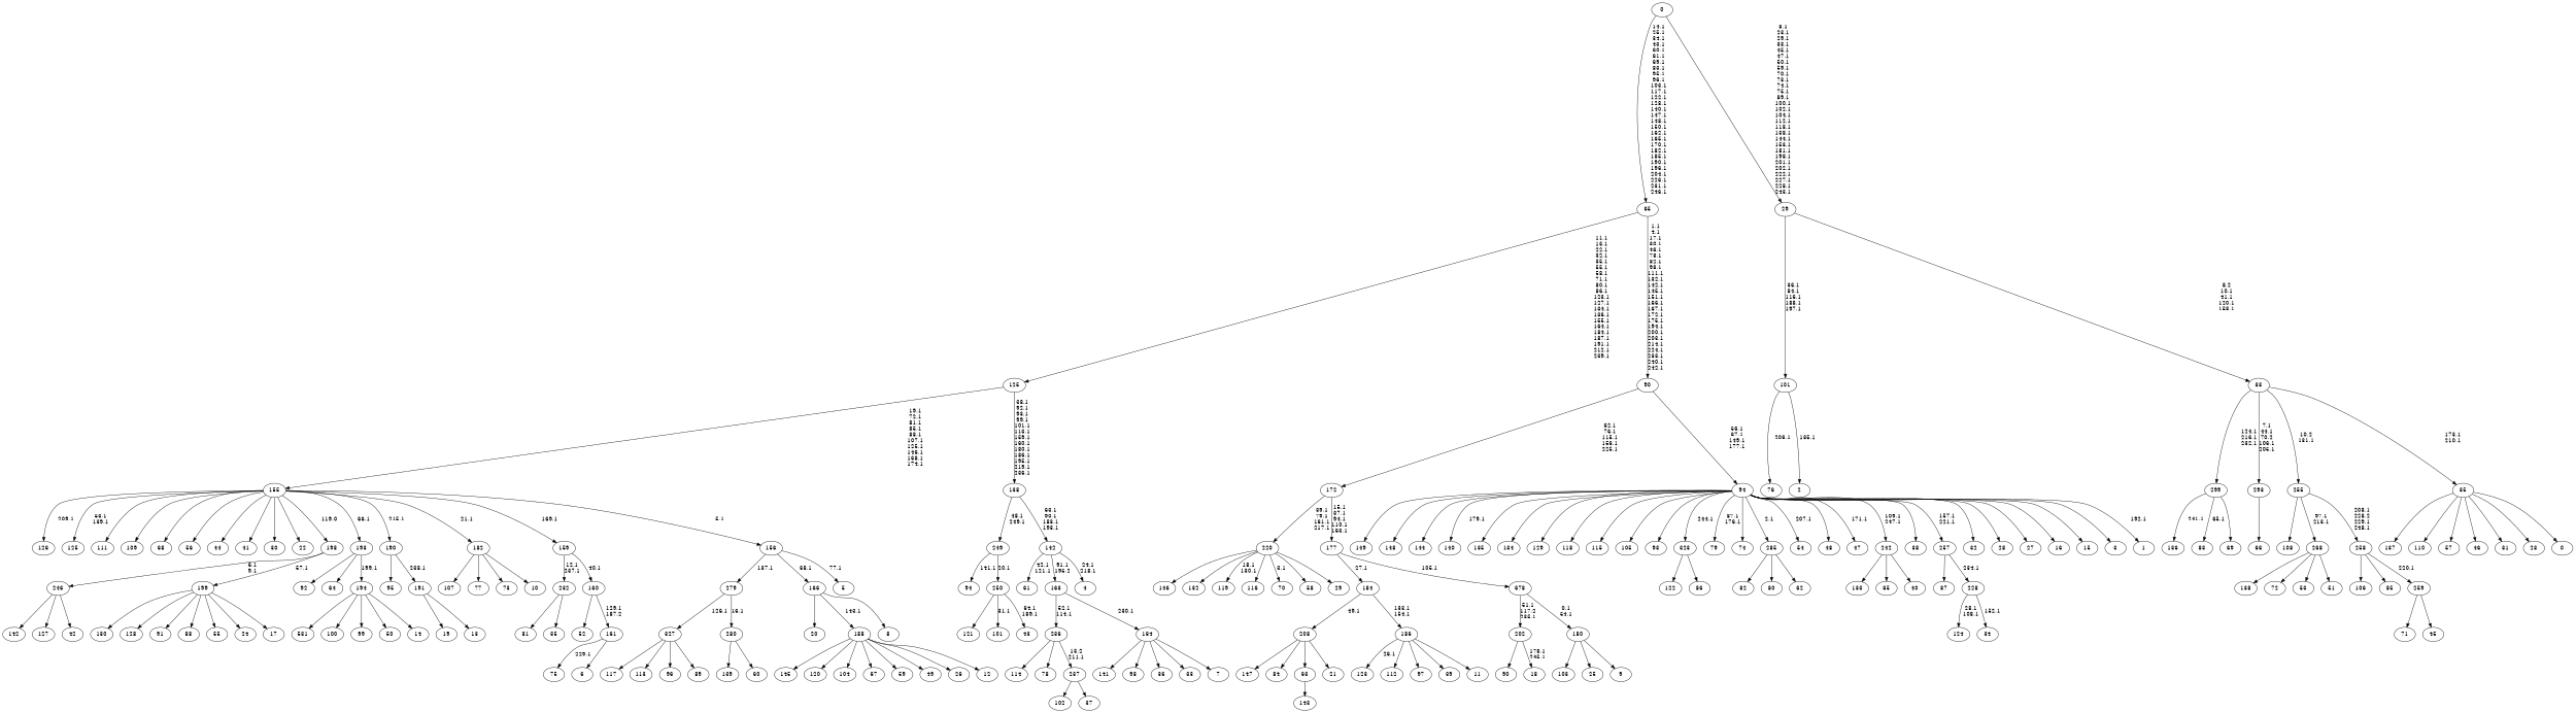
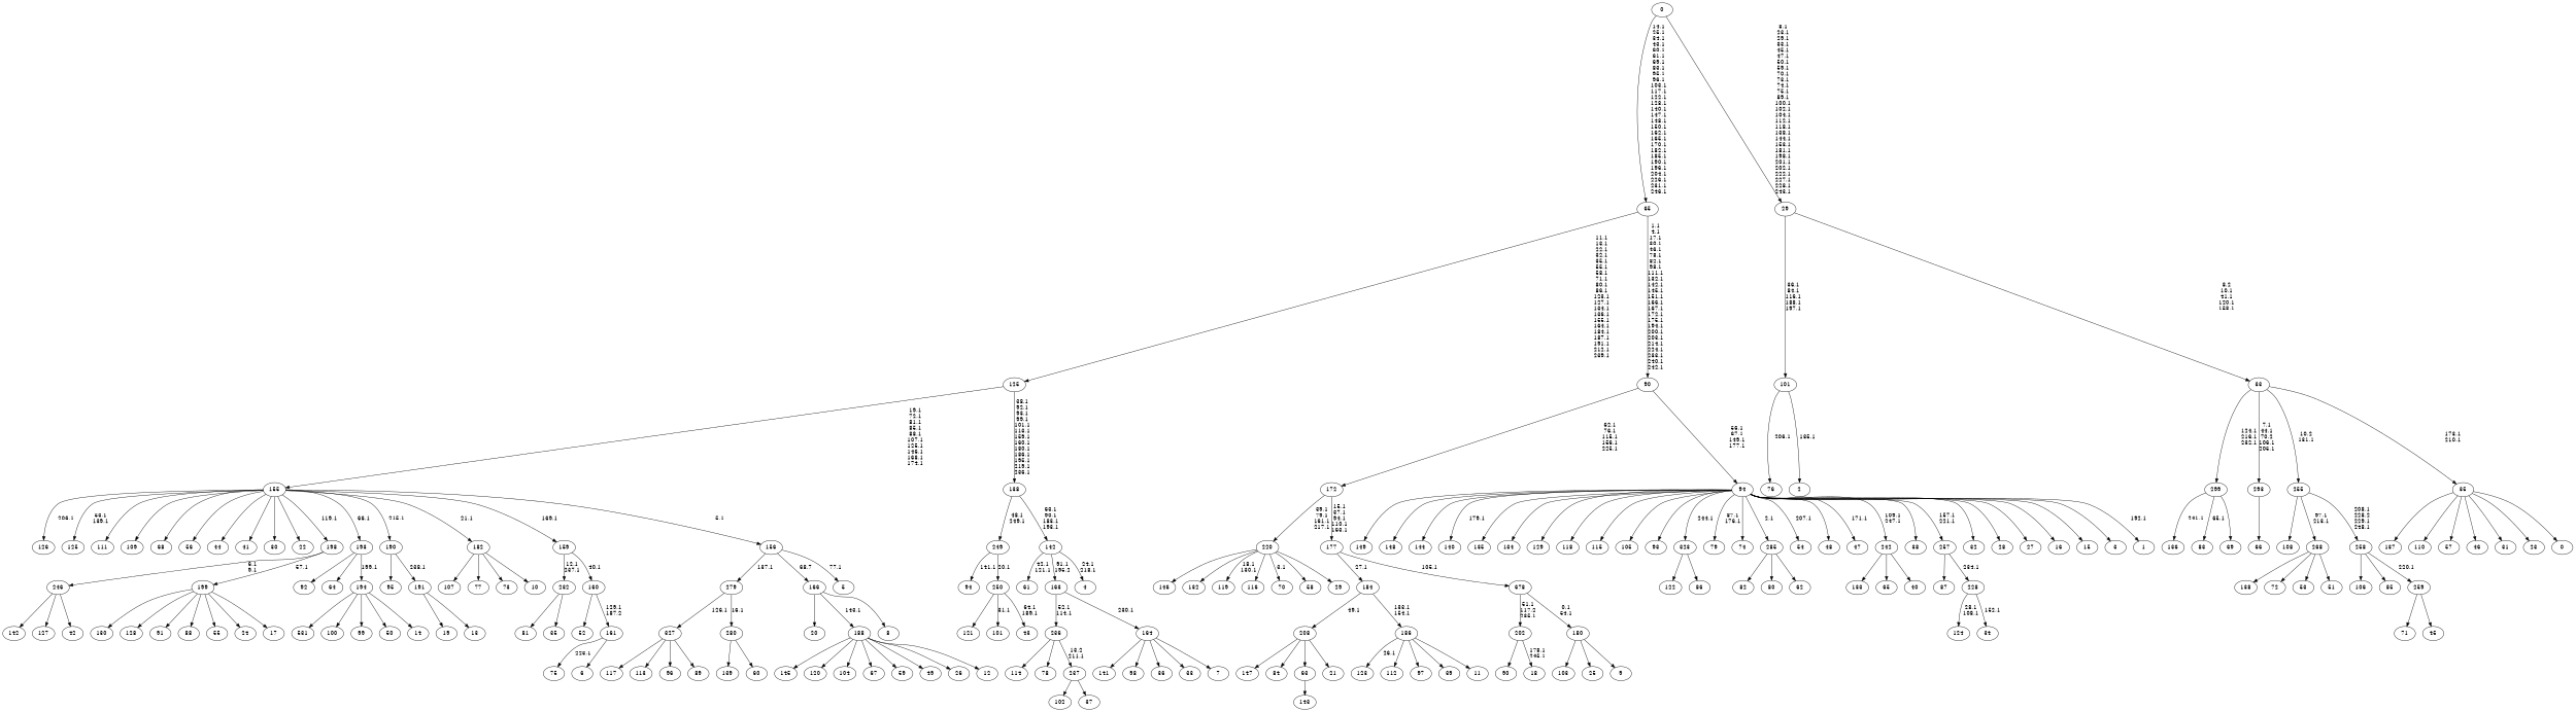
  digraph {
    n1 [label=149]
    n2 [label=148]
    n3 [label=147]
    n4 [label=146]
    n5 [label=145]
    n6 [label=144]
    n7 [label=143]
    n8 [label=142]
    n9 [label=141]
    n10 [label=140]
    n11 [label=139]
    n12 [label=138]
    n13 [label=137]
    n14 [label=136]
    n15 [label=135]
    n16 [label=134]
    n17 [label=133]
    n18 [label=132]
    n19 [label=531]
    n20 [label=130]
    n21 [label=129]
    n22 [label=128]
    n23 [label=127]
    n24 [label=126]
    n25 [label=125]
    n26 [label=124]
    n27 [label=123]
    n28 [label=122]
    n29 [label=121]
    n30 [label=120]
    n31 [label=119]
    n32 [label=118]
    n33 [label=117]
    n34 [label=116]
    n35 [label=115]
    n36 [label=114]
    n37 [label=113]
    n38 [label=112]
    n39 [label=111]
    n40 [label=110]
    n41 [label=109]
    n42 [label=108]
    n43 [label=107]
    n44 [label=106]
    n45 [label=105]
    n46 [label=104]
    n47 [label=103]
    n48 [label=102]
    n49 [label=101]
    n50 [label=100]
    n51 [label=99]
    n52 [label=98]
    n53 [label=97]
    n54 [label=96]
    n55 [label=95]
    n56 [label=94]
    n57 [label=93]
    n58 [label=92]
    n59 [label=91]
    n60 [label=90]
    n61 [label=89]
    327
    n63 [label=88]
    n64 [label=87]
    n65 [label=86]
    323
    n67 [label=85]
    n68 [label=84]
    n69 [label=83]
    n70 [label=82]
    n71 [label=81]
    n72 [label=80]
    n73 [label=79]
    n74 [label=78]
    n75 [label=77]
    n76 [label=76]
    n77 [label=75]
    n78 [label=74]
    n79 [label=73]
    n80 [label=72]
    n81 [label=71]
    n82 [label=70]
    n83 [label=69]
    299
    n85 [label=68]
    n86 [label=67]
    n87 [label=66]
    293
    n89 [label=65]
    n90 [label=64]
    n91 [label=63]
    n92 [label=62]
    285
    n94 [label=61]
    n95 [label=60]
    280
    279
    n98 [label=59]
    n99 [label=58]
    n100 [label=57]
    n101 [label=56]
    n102 [label=55]
    n103 [label=54]
    n104 [label=53]
    n105 [label=52]
    n106 [label=51]
    268
    n108 [label=50]
    n109 [label=49]
    n110 [label=48]
    n111 [label=47]
    n112 [label=46]
    n113 [label=45]
    259
    258
    255
    n117 [label=44]
    n118 [label=43]
    250
    249
    n121 [label=42]
    246
    n123 [label=41]
    n124 [label=40]
    242
    n126 [label=39]
    n127 [label=38]
    n128 [label=37]
    237
    236
    n131 [label=36]
    n132 [label=35]
    232
    n134 [label=34]
    228
    n136 [label=257]
    n137 [label=33]
    n138 [label=32]
    n139 [label=31]
    n140 [label=30]
    n141 [label=29]
    220
    n143 [label=28]
    n144 [label=27]
    n145 [label=26]
    n146 [label=25]
    n147 [label=24]
    n148 [label=23]
    n149 [label=22]
    n150 [label=21]
    208
    n152 [label=20]
    n153 [label=19]
    n154 [label=18]
    202
    n156 [label=17]
    199
    198
    n159 [label=16]
    n160 [label=15]
    n161 [label=14]
    194
    193
    n164 [label=13]
    191
    190
    n167 [label=12]
    188
    n169 [label=11]
    186
    184
    n172 [label=10]
    182
    n174 [label=9]
    180
    n176 [label=678]
    177
    172
    n179 [label=8]
    166
    n181 [label=7]
    164
    163
    n184 [label=6]
    161
    160
    159
    n188 [label=5]
    156
    155
    n191 [label=4]
    142
    138
    125
    n195 [label=3]
    n196 [label=2]
    101
    n198 [label=1]
    94
    90
    65
    n202 [label=0]
    35
    33
    29
    0
    327 -> n33
    327 -> n37
    327 -> n54
    327 -> n61
    323 -> n28
    323 -> n65
    299 -> n14 [label="241,1"]
    299 -> n69 [label="65,1"]
    299 -> n83
    293 -> n87
    n91 -> n7
    285 -> n70
    285 -> n72
    285 -> n92
    280 -> n11
    280 -> n95
    279 -> 327 [label="126,1"]
    279 -> 280 [label="16,1"]
    268 -> n12
    268 -> n80
    268 -> n104
    268 -> n106
    259 -> n81
    259 -> n113
    258 -> n44
    258 -> n67
    258 -> 259 [label="220,1"]
    255 -> n42
    255 -> 268 [label="97,1\n213,1"]
    255 -> 258 [label="208,1\n228,2\n229,1\n248,1"]
    250 -> n29
    250 -> n49 [label="31,1"]
    250 -> n118 [label="64,1\n189,1"]
    249 -> n56 [label="141,1"]
    249 -> 250 [label="20,1"]
    246 -> n8
    246 -> n23
    246 -> n121
    242 -> n17
    242 -> n89
    242 -> n124
    237 -> n48
    237 -> n128
    236 -> n36
    236 -> n74
    236 -> 237 [label="13,2\n211,1"]
    232 -> n71
    232 -> n132
    228 -> n26 [label="28,1\n108,1"]
    228 -> n134 [label="152,1"]
    n136 -> n64
    n136 -> 228 [label="234,1"]
    220 -> n4
    220 -> n18
    220 -> n31 [label="18,1\n130,1"]
    220 -> n34
    220 -> n82 [label="3,1"]
    220 -> n99
    220 -> n141
    208 -> n3
    208 -> n68
    208 -> n91
    208 -> n150
    202 -> n60
    202 -> n154 [label="178,1\n245,1"]
    199 -> n20
    199 -> n22
    199 -> n59
    199 -> n63
    199 -> n102
    199 -> n147
    199 -> n156
    198 -> 246 [label="6,1\n9,1"]
    198 -> 199 [label="57,1"]
    194 -> n19
    194 -> n50
    194 -> n51
    194 -> n108
    194 -> n161
    193 -> n58
    193 -> n90
    193 -> 194 [label="199,1"]
    191 -> n153
    191 -> n164
    190 -> n55
    190 -> 191 [label="238,1"]
    188 -> n5
    188 -> n30
    188 -> n46
    188 -> n86
    188 -> n98
    188 -> n109
    188 -> n145
    188 -> n167
    186 -> n27 [label="26,1"]
    186 -> n38
    186 -> n53
    186 -> n126
    186 -> n169
    184 -> 208 [label="49,1"]
    184 -> 186 [label="133,1\n154,1"]
    182 -> n43
    182 -> n75
    182 -> n79
    182 -> n172
    180 -> n47
    180 -> n146
    180 -> n174
    n176 -> 202 [label="51,1\n117,2\n235,1"]
    n176 -> 180 [label="0,1\n54,1"]
    177 -> 184 [label="27,1"]
    177 -> n176 [label="105,1"]
    172 -> 220 [label="39,1\n79,1\n161,1\n217,1"]
    172 -> 177 [label="15,1\n37,1\n94,1\n110,1\n163,1"]
    166 -> n152
    166 -> 188 [label="143,1"]
    166 -> n179
    164 -> n9
    164 -> n52
    164 -> n131
    164 -> n137
    164 -> n181
    163 -> 236 [label="52,1\n114,1"]
    163 -> 164 [label="230,1"]
-   161 -> n77 [label="229,1"]
+   161 -> n77 [label="223,1"]
    161 -> n184
    160 -> n105
    160 -> 161 [label="129,1\n187,2"]
    159 -> 232 [label="12,1\n237,1"]
    159 -> 160 [label="40,1"]
    156 -> 279 [label="137,1"]
-   156 -> 166 [label="68,1"]
+   156 -> 166 [label="68,7"]
    156 -> n188 [label="77,1"]
-   155 -> n24 [label="209,1"]
+   155 -> n24 [label="206,1"]
    155 -> n25 [label="53,1\n139,1"]
    155 -> n39
    155 -> n41
    155 -> n85
    155 -> n101
    155 -> n117
    155 -> n123
    155 -> n140
    155 -> n149
-   155 -> 198 [label="119,0"]
+   155 -> 198 [label="119,1"]
    155 -> 193 [label="66,1"]
    155 -> 190 [label="215,1"]
    155 -> 182 [label="21,1"]
    155 -> 159 [label="169,1"]
    155 -> 156 [label="5,1"]
    142 -> n94 [label="42,1\n121,1"]
    142 -> 163 [label="91,1\n195,2"]
    142 -> n191 [label="24,1\n218,1"]
    138 -> 249 [label="48,1\n249,1"]
    138 -> 142 [label="63,1\n90,1\n183,1\n193,1"]
    125 -> 155 [label="19,1\n72,1\n81,1\n85,1\n88,1\n107,1\n125,1\n146,1\n168,1\n174,1"]
    125 -> 138 [label="38,1\n92,1\n93,1\n99,1\n101,1\n113,1\n159,1\n160,1\n180,1\n186,1\n195,1\n219,1\n236,1"]
    101 -> n76 [label="206,1"]
    101 -> n196 [label="135,1"]
    94 -> n1
    94 -> n2
    94 -> n6
    94 -> n10 [label="179,1"]
    94 -> n15
    94 -> n16
    94 -> n21
    94 -> n32
    94 -> n35
    94 -> n45
    94 -> n57
    94 -> 323 [label="244,1"]
    94 -> n73 [label="87,1\n176,1"]
    94 -> n78
    94 -> 285 [label="2,1"]
    94 -> n103 [label="207,1"]
    94 -> n110
    94 -> n111 [label="171,1"]
    94 -> 242 [label="109,1\n247,1"]
    94 -> n127
    94 -> n136 [label="157,1\n221,1"]
    94 -> n138
    94 -> n143
    94 -> n144
    94 -> n159
    94 -> n160
    94 -> n195
    94 -> n198 [label="192,1"]
    90 -> 172 [label="62,1\n76,1\n115,1\n156,1\n225,1"]
    90 -> 94 [label="56,1\n67,1\n149,1\n177,1"]
    65 -> 125 [label="11,1\n13,1\n22,1\n32,1\n35,1\n55,1\n58,1\n71,1\n80,1\n86,1\n123,1\n127,1\n134,1\n136,1\n155,1\n164,1\n184,1\n187,1\n191,1\n212,1\n239,1"]
    65 -> 90 [label="1,1\n4,1\n17,1\n30,1\n46,1\n78,1\n82,1\n98,1\n111,1\n132,1\n142,1\n145,1\n151,1\n166,1\n167,1\n172,1\n175,1\n194,1\n200,1\n203,1\n214,1\n224,1\n233,1\n240,1\n242,1"]
    35 -> n13
    35 -> n40
    35 -> n100
    35 -> n112
    35 -> n139
    35 -> n148
    35 -> n202
    33 -> 299 [label="124,1\n216,1\n232,1"]
    33 -> 293 [label="7,1\n44,1\n70,2\n106,1\n205,1"]
    33 -> 255 [label="10,2\n131,1"]
    33 -> 35 [label="173,1\n210,1"]
    29 -> 101 [label="36,1\n84,1\n116,1\n188,1\n197,1"]
    29 -> 33 [label="8,2\n10,1\n41,1\n120,1\n158,1"]
    0 -> 65 [label="14,1\n25,1\n34,1\n43,1\n60,1\n61,1\n69,1\n83,1\n95,1\n96,1\n103,1\n117,1\n122,1\n128,1\n140,1\n147,1\n148,1\n150,1\n162,1\n165,1\n170,1\n182,1\n185,1\n190,1\n196,1\n204,1\n226,1\n231,1\n246,1"]
    0 -> 29 [label="8,1\n23,1\n29,1\n33,1\n45,1\n47,1\n50,1\n59,1\n70,1\n73,1\n74,1\n75,1\n89,1\n100,1\n102,1\n104,1\n112,1\n118,1\n138,1\n144,1\n153,1\n181,1\n198,1\n201,1\n202,1\n222,1\n227,1\n228,1\n243,1"]
  }
